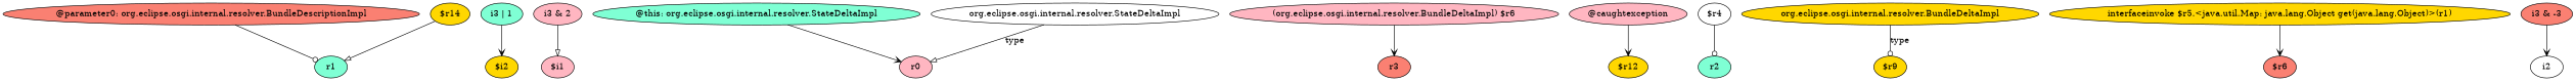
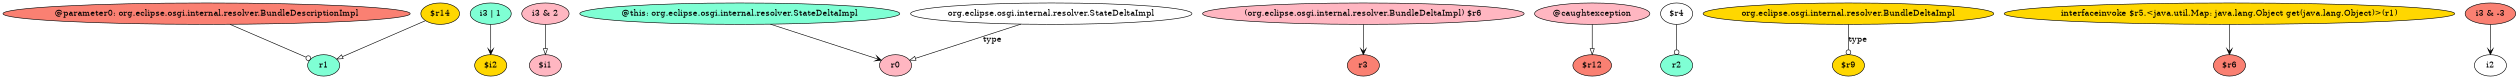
  digraph {
    node [fillcolor=salmon style=filled]
    edge [arrowhead=vee]
    n1 [label="@parameter0: org.eclipse.osgi.internal.resolver.BundleDescriptionImpl"]
    n2 [fillcolor=aquamarine label=r1]
    n3 [fillcolor=aquamarine label="i3 | 1"]
    n4 [fillcolor=gold label="$i2"]
    n5 [fillcolor=lightpink label="i3 & 2"]
    n6 [fillcolor=lightpink label="$i1"]
    n7 [fillcolor=aquamarine label="@this: org.eclipse.osgi.internal.resolver.StateDeltaImpl"]
    n8 [fillcolor=lightpink label=r0]
    n9 [fillcolor=lightpink label="(org.eclipse.osgi.internal.resolver.BundleDeltaImpl) $r6"]
    n10 [label=r3]
    n11 [fillcolor=lightpink label="@caughtexception"]
-   n12 [fillcolor=gold label="$r12"]
+   n12 [label="$r12"]
    n13 [fillcolor=white label="$r4"]
    n14 [fillcolor=aquamarine label=r2]
    n15 [fillcolor=gold label="org.eclipse.osgi.internal.resolver.BundleDeltaImpl"]
    n16 [fillcolor=gold label="$r9"]
    n17 [fillcolor=white label="org.eclipse.osgi.internal.resolver.StateDeltaImpl"]
    n18 [fillcolor=gold label="$r14"]
    n19 [fillcolor=gold label="interfaceinvoke $r5.<java.util.Map: java.lang.Object get(java.lang.Object)>(r1)"]
    n20 [label="$r6"]
    n21 [label="i3 & -3"]
    n22 [fillcolor=white label=i2]
    n1 -> n2 [arrowhead=odot]
    n3 -> n4
    n5 -> n6 [arrowhead=onormal]
    n7 -> n8
    n9 -> n10
-   n11 -> n12
+   n11 -> n12 [arrowhead=onormal]
    n13 -> n14 [arrowhead=odot]
    n15 -> n16 [arrowhead=odot label=type]
    n17 -> n8 [arrowhead=onormal label=type]
    n18 -> n2 [arrowhead=onormal]
    n19 -> n20
    n21 -> n22
  }
